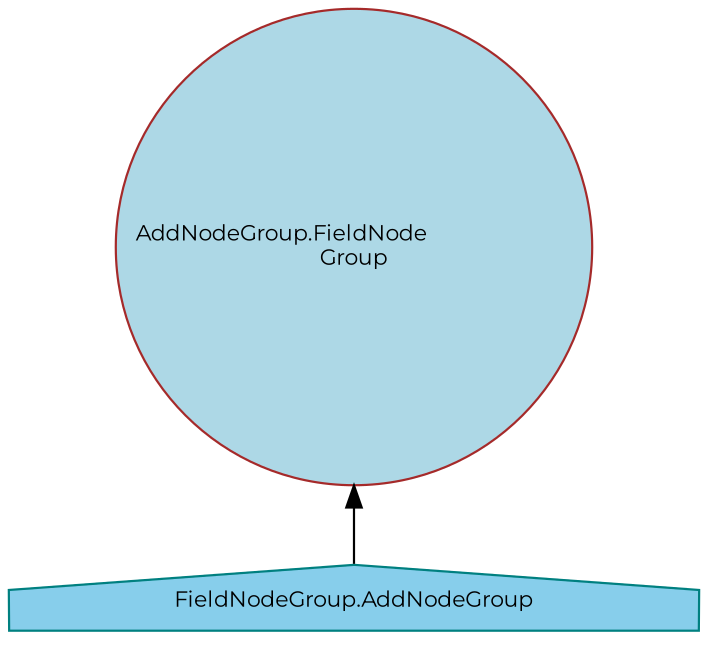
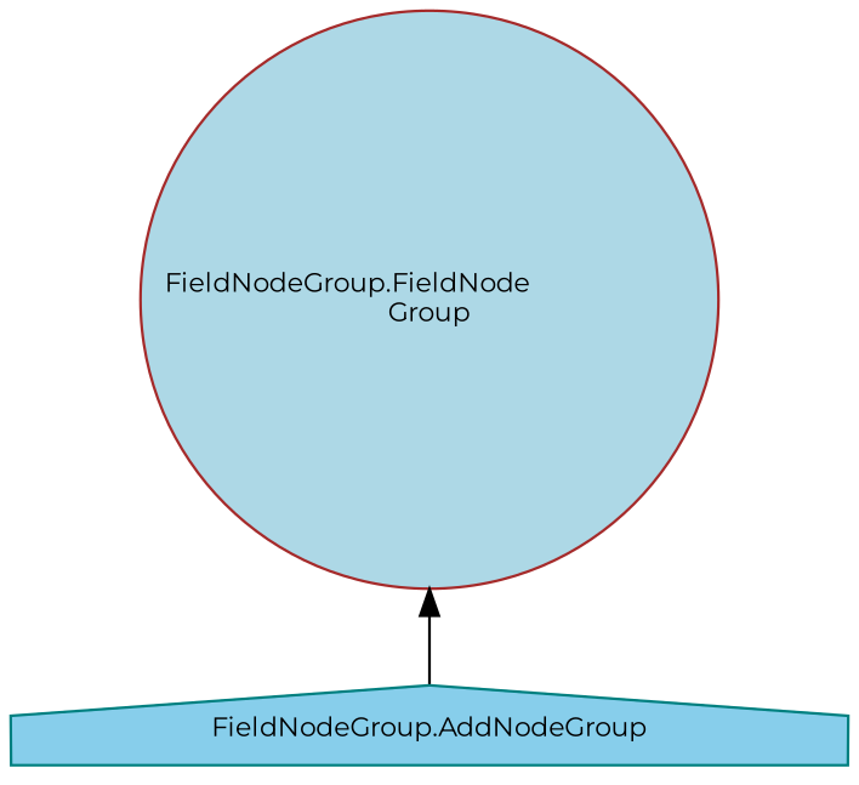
  digraph {
    rankdir=TB
    fontname=Montserrat
    node [fontname=Montserrat fontsize=10 style=filled]
-   n1 [color=brown fillcolor=lightblue fontcolor=black height=0.2 label="AddNodeGroup.FieldNode\lGroup" shape=circle width=0.4]
+   n1 [color=brown fillcolor=lightblue fontcolor=black height=0.2 label="FieldNodeGroup.FieldNode\lGroup" shape=circle width=0.4]
    n2 [color=teal fillcolor=skyblue height=0.2 label="FieldNodeGroup.AddNodeGroup" shape=house width=0.4]
    n1 -> n2 [color=black dir=back fontname=Montserrat fontsize=10 labelfontname=Helvetica labelfontsize=10 style=solid]
  }
